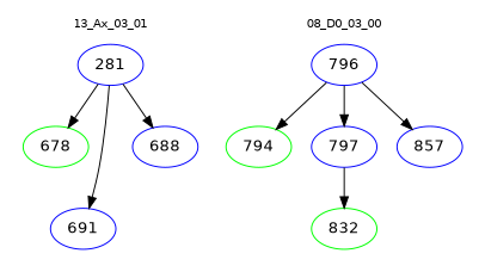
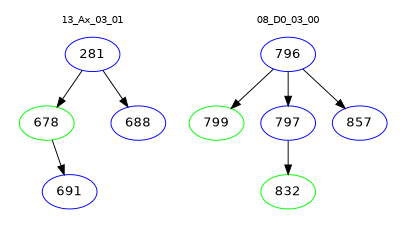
  digraph {
    fontname="DejaVu Sans"
    node [color=blue fontname="DejaVu Sans"]
    edge [color=black fontname="DejaVu Sans"]
    n1 [label=281]
    n2 [color=green label=678]
    n3 [label=691]
    n4 [label=688]
    n5 [label=796]
-   n6 [color=green label=794]
+   n6 [color=green label=799]
    n7 [label=797]
    n8 [label=857]
    n9 [color=green label=832]
    subgraph cluster_1 {
      color=white
      fontsize=10
      label="13_Ax_03_01"
      n1
      n2
      n3
      n4
    }
    subgraph cluster_2 {
      color=white
      fontsize=10
      label="08_D0_03_00"
      n5
      n6
      n7
      n8
      n9
    }
    n1 -> n2
-   n1 -> n3
+   n2 -> n3
    n1 -> n4
    n5 -> n6
    n5 -> n7
    n5 -> n8
    n7 -> n9
  }
